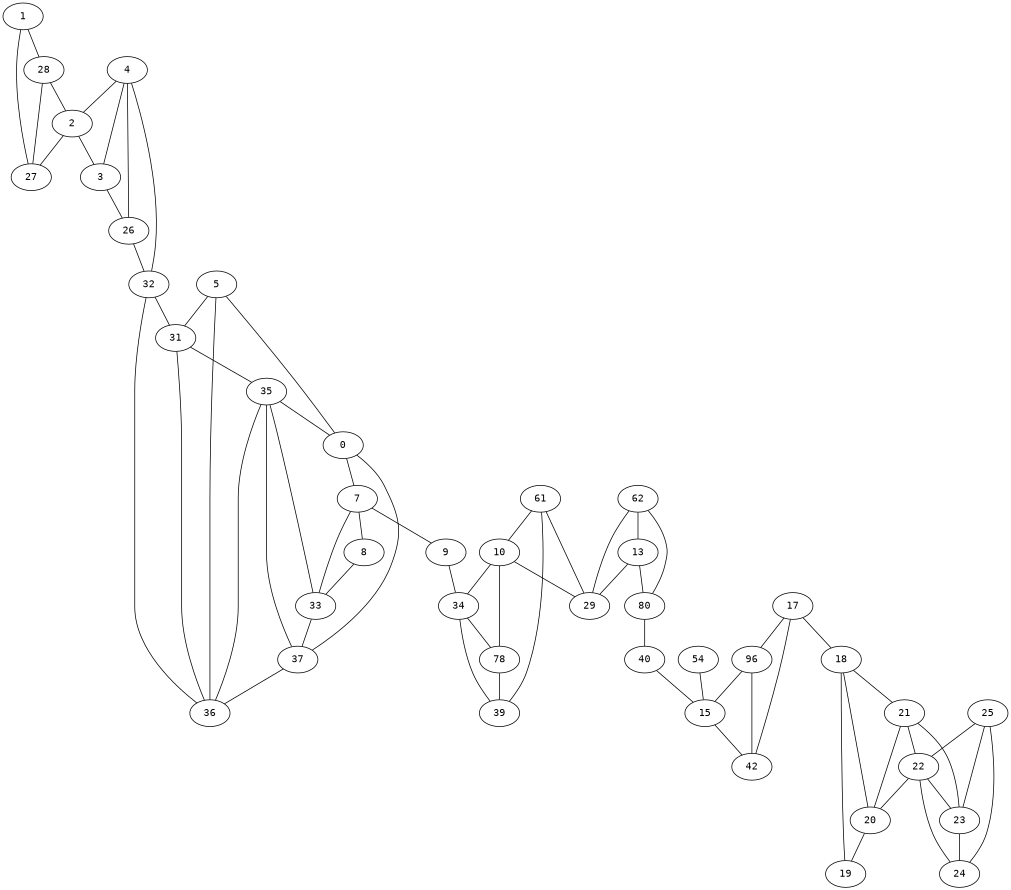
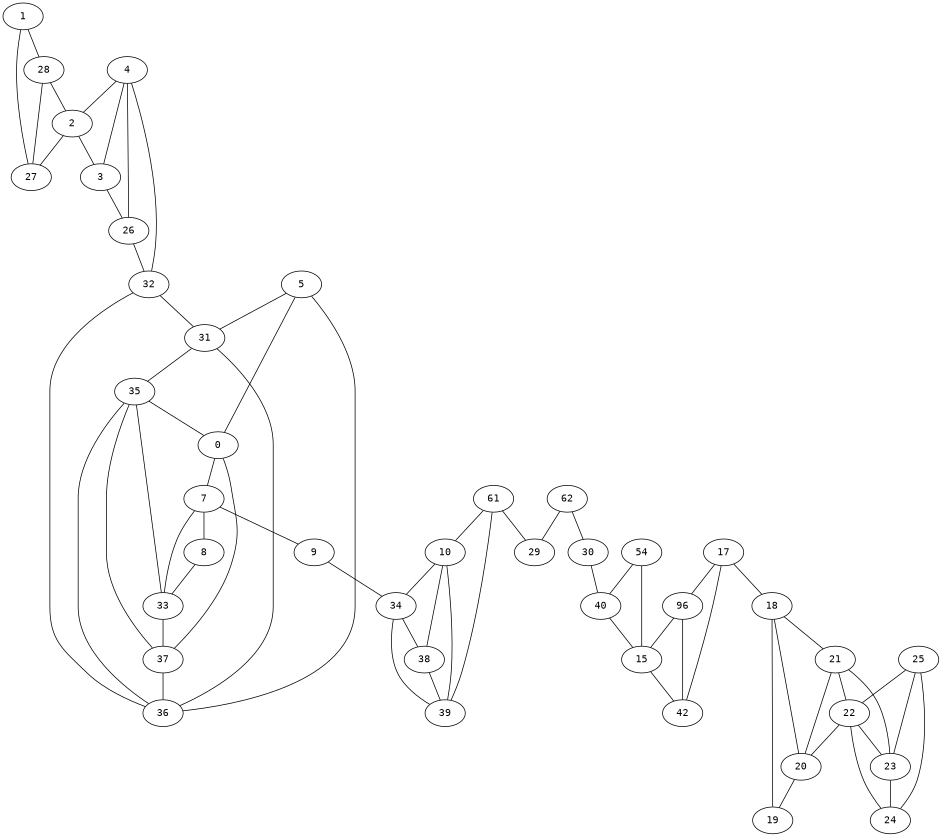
  graph {
    fontname="DejaVu Sans Mono"
    node [aaLength=3 fontname="DejaVu Sans Mono" type=0]
    edge [distance0=12.0 fontname="DejaVu Sans Mono" frequency=1 type0=2]
    1 [aaLength=21 sequence=HLGHMLEHIQADVWVRYQRMR]
    28 [aaLength=6 sequence=KILVTC type=1]
    2 [aaLength=12 sequence=GTPIMLKAQQLG]
    3 [aaLength=20 sequence=TPEQMIGEMSQEHQTDFAGF]
    27 [aaLength=8 sequence=EVNFICAD type=1]
    26 [aaLength=4 sequence=NYHS type=1]
    32 [aaLength=11 sequence=IKNRTISQLYD type=1]
    31 [aaLength=2 sequence=MF type=1]
    36 [aaLength=4 sequence=VKGT type=1]
    4 [aaLength=18 sequence=SEENRQLSELIYSRLKEN]
    35 [aaLength=2 sequence=QY type=1]
    5 [sequence=PDR]
    n13 [aaLength=5 label=0 sequence=SPTEL]
    7 [sequence=LPS]
    37 [aaLength=5 sequence=IEPKS type=1]
    8 [aaLength=11 sequence=FSEMLQAWTRS]
    9 [aaLength=15 sequence=QEQVANKMQEWFESG]
    33 [aaLength=10 sequence=VMRDSEHFFF type=1]
    34 [aaLength=2 sequence=WD type=1]
-   38 [sequence=SRD type=1 label=78]
+   38 [sequence=SRD type=1]
    39 [sequence=KYF type=1]
    10 [aaLength=22 sequence=YVWLDAPIGYMGSFKNLCDKRG]
    n23 [aaLength=8 label=61 sequence=VSFDEYWK]
    29 [aaLength=7 sequence=ELYHFIG type=1]
    n25 [aaLength=7 label=62 sequence=IVYFHSL]
-   13 [aaLength=10 sequence=LFWPAMLEGS]
-   30 [aaLength=5 sequence=NLFVH type=1 label=80]
+   30 [aaLength=5 sequence=NLFVH type=1]
    40 [aaLength=2 sequence=AK type=1]
    15 [aaLength=13 sequence=DADSLRYYYTAKL]
    n30 [aaLength=9 label=54 sequence=KASTWLNHF]
    42 [sequence=IDL type=1]
    n32 [aaLength=13 label=96 sequence=NLEDFVQRVNADI]
    17 [aaLength=17 sequence=KVVNLASRNAGFINKRF]
    18 [aaLength=11 sequence=DPQLYKTFTDA]
    20 [aaLength=24 sequence=EFGKAVREIMALADLANRYVDEQA]
    19 [aaLength=11 sequence=AAEVIGEAWES]
    21 [aaLength=6 sequence=APWVVA]
    22 [aaLength=24 sequence=RDADLQAICSMGINLFRVLMTYLK]
    23 [aaLength=13 sequence=LPKLTERAEAFLN]
    24 [aaLength=6 sequence=WDGIQQ]
    25 [aaLength=14 sequence=DMRQVEALVEASKE]
    1 -- 28 [distance0=17.91307 type0=1]
    28 -- 2 [distance0=56.33111 type0=3]
    28 -- 27 [distance0=38.0 distance1=32.0 frequency=2 type1=4]
    2 -- 3 [distance0=18.62308 distance1=1.0 frequency=2 type0=1 type1=4]
    2 -- 27 [distance0=29.88635]
    3 -- 26 [distance0=29.84315 distance1=5.0 frequency=2 type0=3 type1=4]
    27 -- 1 [distance0=24.99756 type0=1]
    26 -- 32 [distance0=26.0]
    32 -- 31 [distance0=15.0 distance1=4.0 frequency=2 type0=1 type1=4]
    32 -- 36 [distance0=22.0 type0=3]
    31 -- 36 [distance0=7.0 type0=1]
    31 -- 35 [distance0=19.0 type0=3]
    4 -- 2 [distance0=41.50459 type0=3]
    4 -- 3 [distance0=34.05586 type0=3]
    4 -- 26 [distance0=8.676383 type0=1]
    4 -- 32 [distance0=20.959 distance1=2.0 frequency=2 type1=4]
    35 -- 36 [type0=1]
    35 -- n13 [distance0=11.0 type0=4]
    35 -- 37 [distance0=18.0]
    5 -- 31 [distance0=32.67055]
    5 -- 36 [distance0=32.77751 distance1=1.0 frequency=2 type0=3 type1=4]
    5 -- n13 [distance0=29.94913 type0=1]
    n13 -- 7 [distance0=39.44591]
    n13 -- 37 [distance0=39.8902 distance1=0.0 frequency=2 type0=3 type1=5]
    7 -- 8 [distance0=6.768524 distance1=0.0 frequency=2 type0=1 type1=5]
    7 -- 9 [distance0=17.18399]
    37 -- 36 [distance0=30.0 type0=3]
    8 -- 33 [distance0=31.75694 type0=3]
    9 -- 34 [distance0=33.58846 distance1=3.0 frequency=2 type0=3 type1=4]
    33 -- 35 [distance0=30.0 type0=3]
    33 -- 7 [distance0=28.4504 distance1=1.0 frequency=2 type1=4]
    33 -- 37 [type0=1]
    34 -- 38 [distance0=3.0 distance1=1.0 frequency=2 type0=1 type1=4]
    34 -- 39 [distance0=19.0]
    38 -- 39 [distance0=16.0 distance1=13.0 frequency=2 type1=4]
    10 -- 34 [distance0=22.43474 type0=3]
    10 -- 38 [distance0=19.50174]
-   10 -- 29 [distance0=5.321439 type0=1]
+   10 -- 39 [distance0=5.321439 type0=1]
    n23 -- 39 [distance0=28.67788 type0=3]
    n23 -- 10 [distance0=26.10797]
    n23 -- 29 [distance0=16.19941 distance1=5.0 frequency=2 type0=1 type1=4]
    n25 -- 29 [distance0=21.56783]
-   n25 -- 13 [distance0=10.23282 distance1=0.0 frequency=2 type0=1 type1=5]
    n25 -- 30 [distance0=29.46475 type0=3]
-   13 -- 29 [distance0=23.85843]
-   13 -- 30 [distance0=24.49948 distance1=6.0 frequency=2 type0=3 type1=4]
    30 -- 40
    40 -- 15 [distance0=23.76075 type0=3]
    15 -- 42 [distance0=22.92539 distance1=6.0 frequency=2 type1=4]
+   n30 -- 40 [distance0=24.17421]
    n30 -- 15 [distance0=15.90478 distance1=0.0 frequency=2 type0=1 type1=5]
    n32 -- 15 [distance0=23.714]
    n32 -- 42 [distance0=21.65719 type0=1]
    17 -- 42 [distance0=18.18455 type0=1]
    17 -- n32 [distance0=25.37043]
    17 -- 18 [distance0=32.06726 distance1=9.0 frequency=2 type0=3 type1=4]
    18 -- 20 [distance0=24.8112]
    18 -- 19 [distance0=11.8774 distance1=0.0 frequency=2 type0=1 type1=5]
    18 -- 21 [distance0=38.26767 type0=3]
    20 -- 19 [distance0=13.03567 type0=1]
    21 -- 20 [distance0=26.38108]
    21 -- 22 [distance0=12.42607 distance1=4.0 frequency=2 type0=1 type1=4]
    21 -- 23 [distance0=36.77913 type0=3]
    22 -- 20 [distance0=34.45451 type0=3]
    22 -- 23 [distance0=28.39695 distance1=2.0 frequency=2 type1=4]
    23 -- 24 [distance0=24.37801 distance1=4.0 frequency=2 type0=1 type1=4]
    24 -- 22 [distance0=44.05002]
    25 -- 22 [distance0=73.28262 type0=3]
    25 -- 23 [distance0=48.05534]
    25 -- 24 [distance0=47.16876 type0=1]
  }
